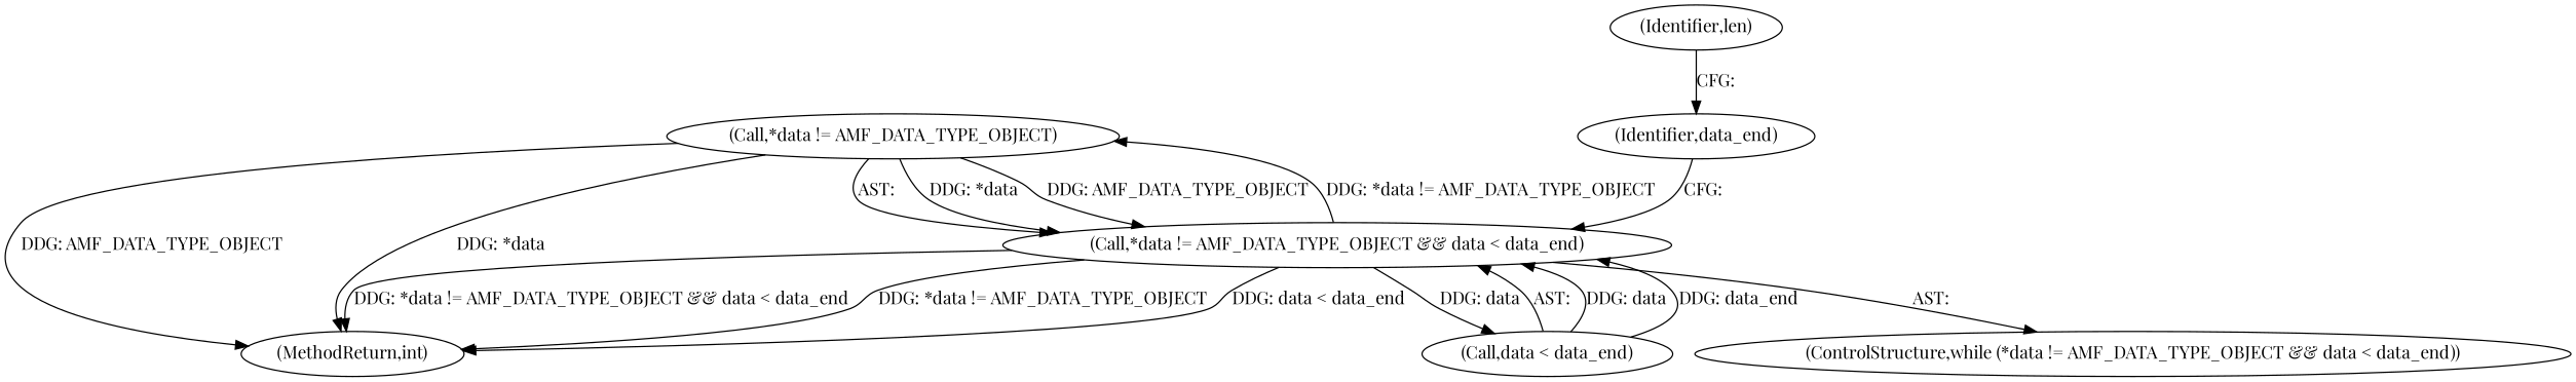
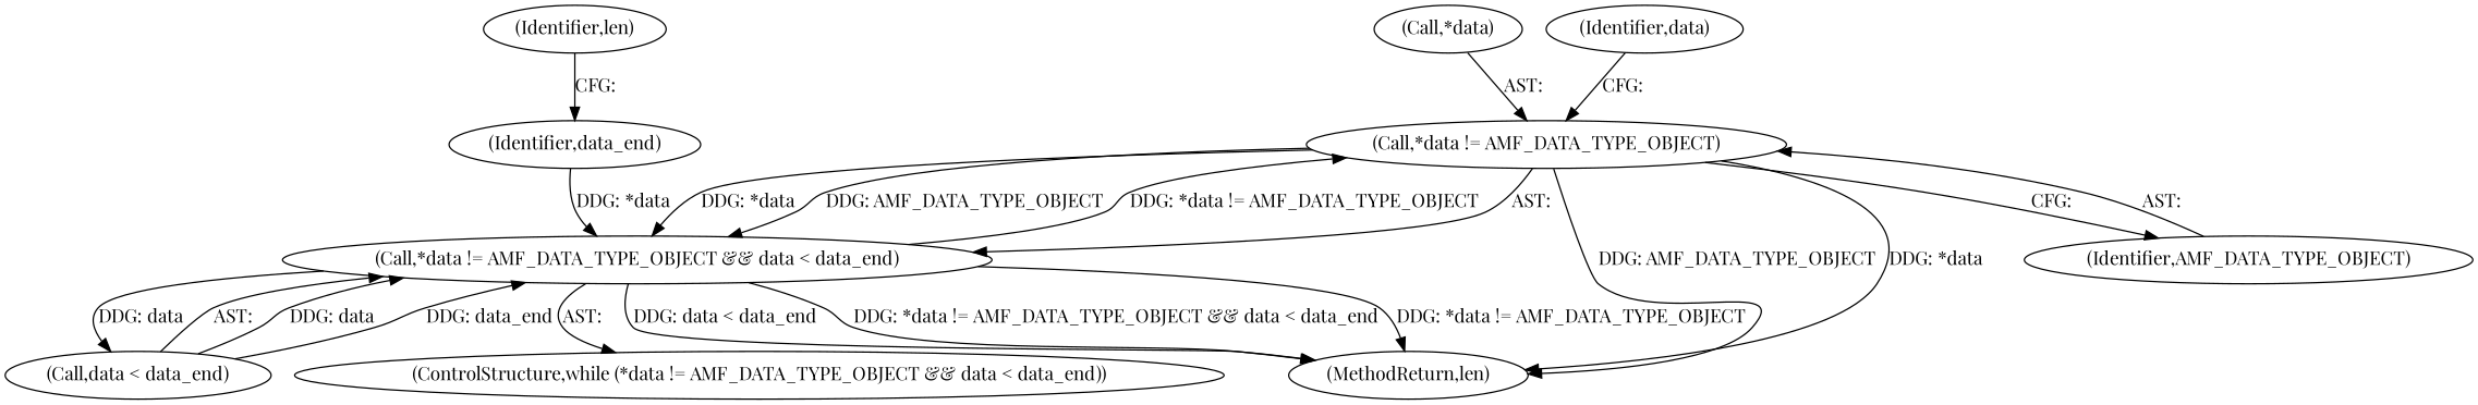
  digraph {
    fontname="Playfair Display"
    node [fontname="Playfair Display"]
    edge [fontname="Playfair Display"]
    n1 [label="(Call,*data != AMF_DATA_TYPE_OBJECT)"]
    n2 [label="(Call,*data != AMF_DATA_TYPE_OBJECT && data < data_end)"]
-   n3 [label="(MethodReturn,int)"]
+   n3 [label="(MethodReturn,len)"]
+   n4 [label="(Identifier,AMF_DATA_TYPE_OBJECT)"]
    n5 [label="(Call,data < data_end)"]
    n6 [label="(ControlStructure,while (*data != AMF_DATA_TYPE_OBJECT && data < data_end))"]
    n7 [label="(Identifier,data_end)"]
+   n8 [label="(Call,*data)"]
    n9 [label="(Identifier,len)"]
+   n10 [label="(Identifier,data)"]
    n1 -> n2 [label="AST: "]
    n1 -> n2 [label="DDG: *data"]
    n1 -> n2 [label="DDG: AMF_DATA_TYPE_OBJECT"]
    n1 -> n3 [label="DDG: AMF_DATA_TYPE_OBJECT"]
    n1 -> n3 [label="DDG: *data"]
+   n1 -> n4 [label="CFG: "]
    n2 -> n1 [label="DDG: *data != AMF_DATA_TYPE_OBJECT"]
    n2 -> n3 [label="DDG: *data != AMF_DATA_TYPE_OBJECT && data < data_end"]
    n2 -> n3 [label="DDG: *data != AMF_DATA_TYPE_OBJECT"]
    n2 -> n3 [label="DDG: data < data_end"]
    n2 -> n5 [label="DDG: data"]
    n2 -> n6 [label="AST: "]
+   n4 -> n1 [label="AST: "]
    n5 -> n2 [label="AST: "]
    n5 -> n2 [label="DDG: data"]
    n5 -> n2 [label="DDG: data_end"]
-   n7 -> n2 [label="CFG: "]
+   n7 -> n2 [label="DDG: *data"]
+   n8 -> n1 [label="AST: "]
    n9 -> n7 [label="CFG: "]
+   n10 -> n1 [label="CFG: "]
  }
